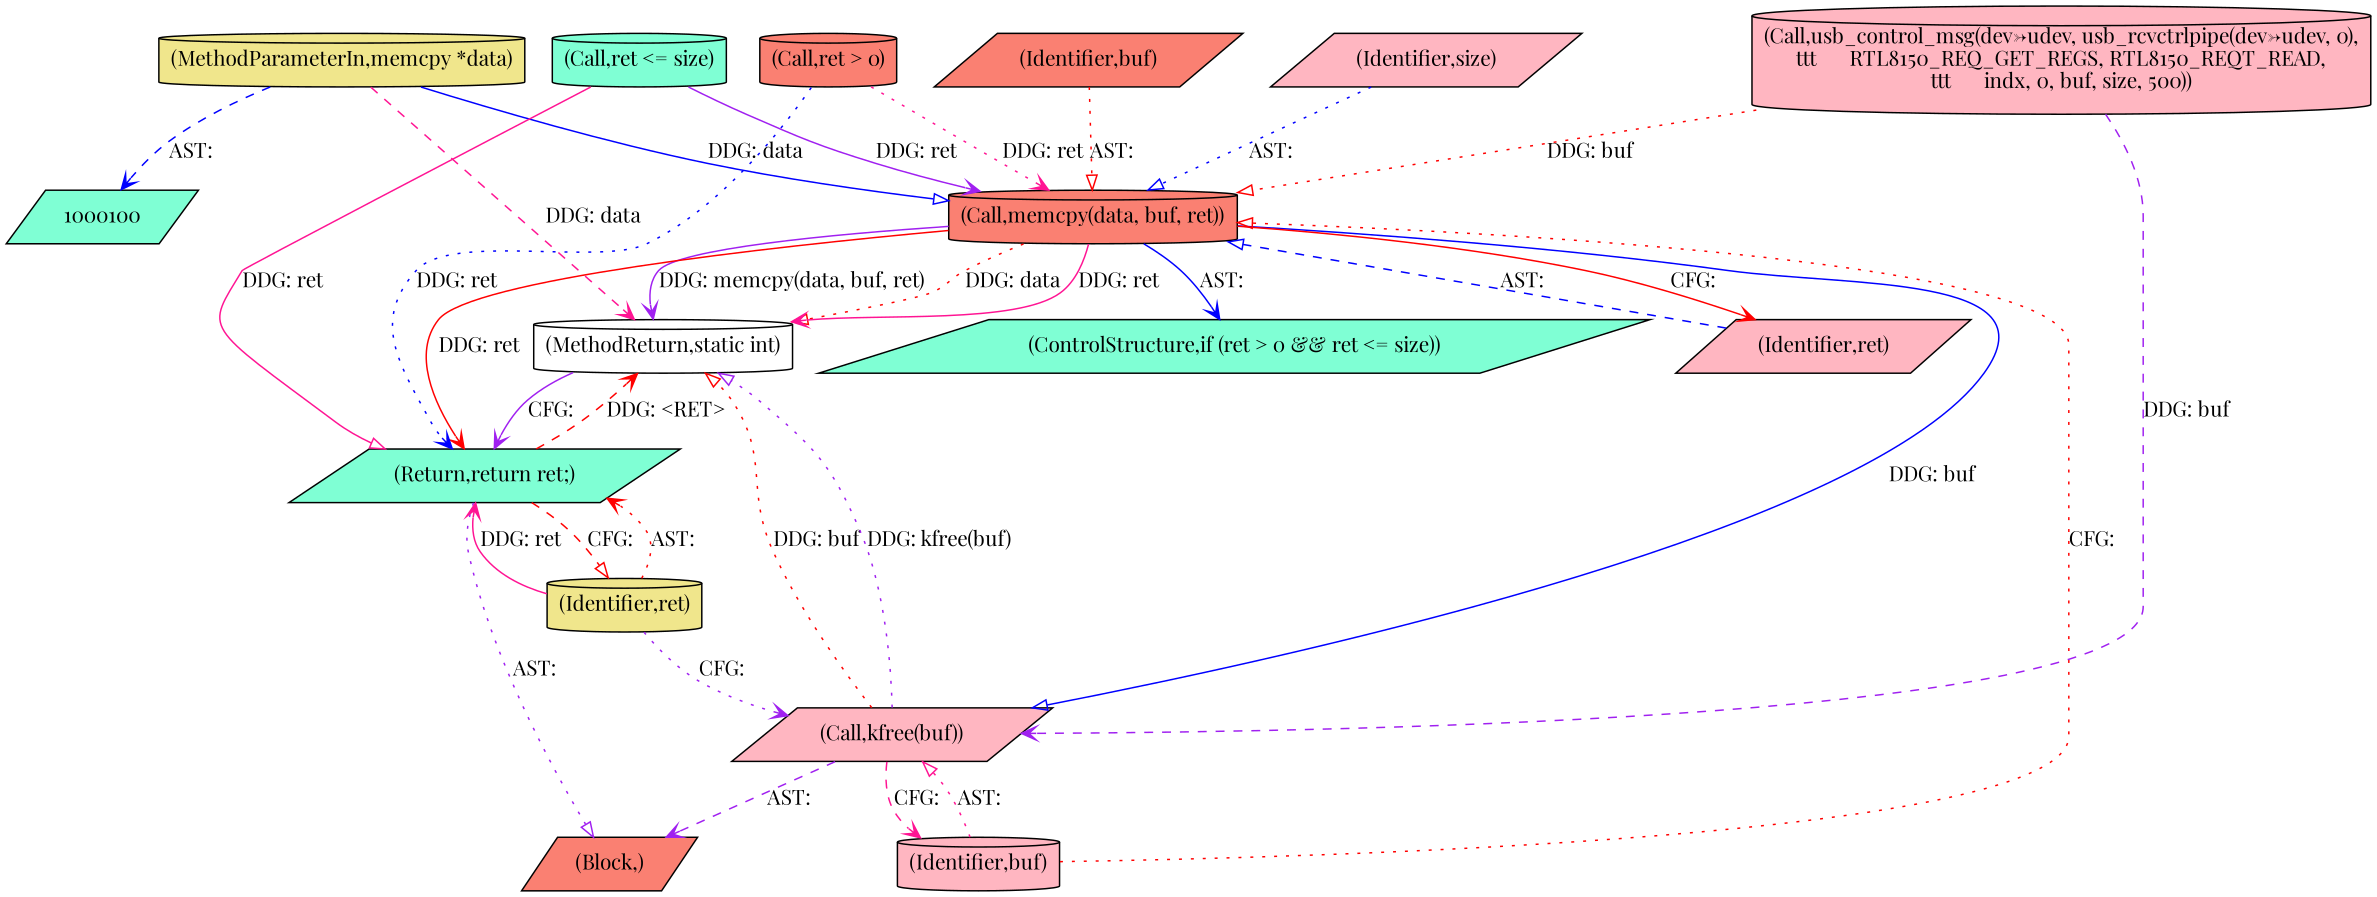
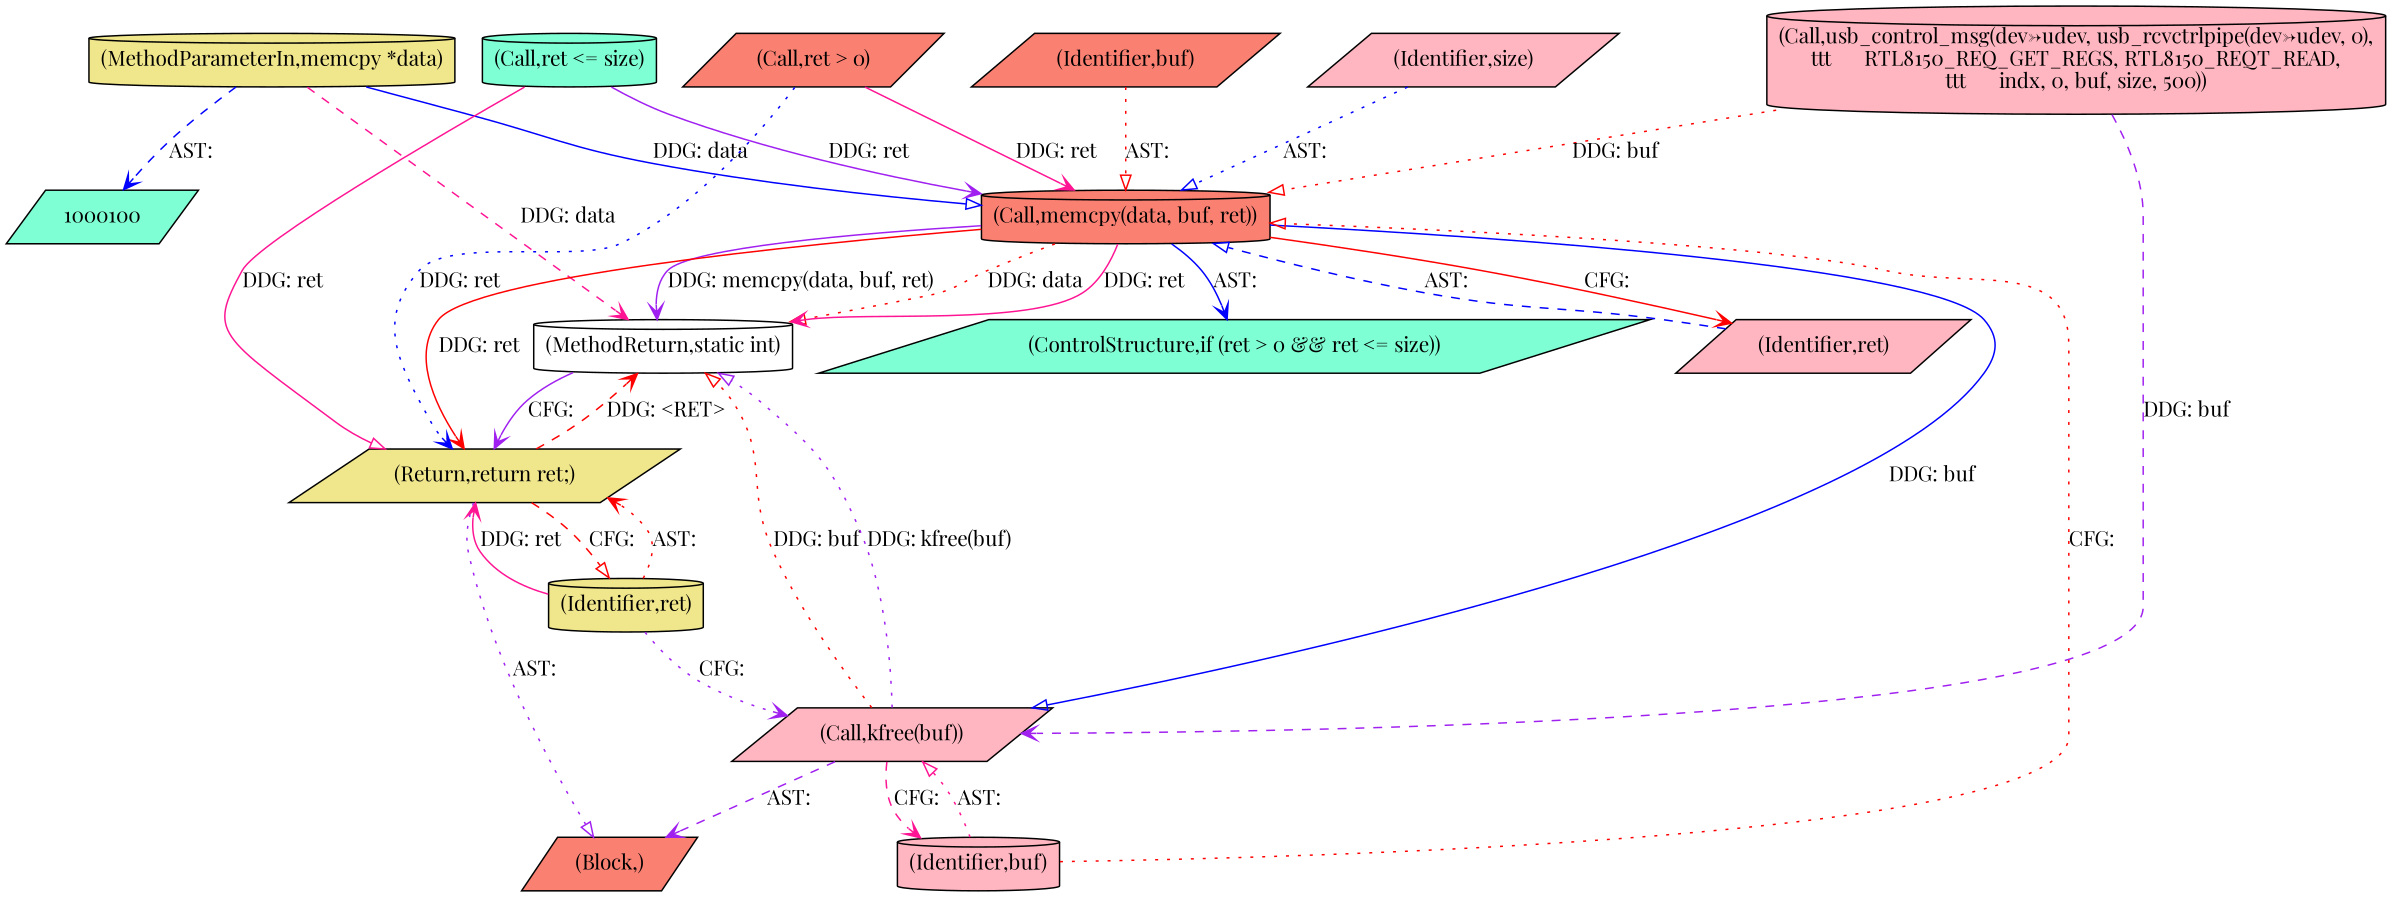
  digraph {
    fontname="Playfair Display"
    node [fillcolor=lightpink fontname="Playfair Display" shape=parallelogram style=filled]
    edge [arrowhead=vee color=red fontname="Playfair Display" style=solid]
    n1 [fillcolor=khaki label="(MethodParameterIn,memcpy *data)" shape=cylinder]
    n2 [fillcolor=salmon label="(Call,memcpy(data, buf, ret))" shape=cylinder]
    n3 [fillcolor=white label="(MethodReturn,static int)" shape=cylinder]
    1000100 [fillcolor=aquamarine]
    n5 [label="(Call,kfree(buf))"]
-   n6 [fillcolor=aquamarine label="(Return,return ret;)"]
+   n6 [fillcolor=khaki label="(Return,return ret;)"]
    n7 [fillcolor=aquamarine label="(ControlStructure,if (ret > 0 && ret <= size))"]
    n8 [label="(Identifier,ret)"]
    n9 [label="(Identifier,buf)" shape=cylinder]
    n10 [fillcolor=salmon label="(Block,)"]
    n11 [fillcolor=khaki label="(Identifier,ret)" shape=cylinder]
    n12 [fillcolor=aquamarine label="(Call,ret <= size)" shape=cylinder]
    n13 [label="(Identifier,size)"]
-   n14 [fillcolor=salmon label="(Call,ret > 0)" shape=cylinder]
+   n14 [fillcolor=salmon label="(Call,ret > 0)"]
    n15 [label="(Call,usb_control_msg(dev->udev, usb_rcvctrlpipe(dev->udev, 0),\n\t\t\t      RTL8150_REQ_GET_REGS, RTL8150_REQT_READ,\n\t\t\t      indx, 0, buf, size, 500))" shape=cylinder]
    n16 [fillcolor=salmon label="(Identifier,buf)"]
    n1 -> n2 [arrowhead=onormal color=blue label="DDG: data"]
    n1 -> n3 [color=deeppink label="DDG: data" style=dashed]
    n1 -> 1000100 [color=blue label="AST: " style=dashed]
    n2 -> n3 [arrowhead=onormal label="DDG: data" style=dotted]
    n2 -> n3 [color=deeppink label="DDG: ret"]
    n2 -> n3 [color=purple label="DDG: memcpy(data, buf, ret)"]
    n2 -> n5 [arrowhead=onormal color=blue label="DDG: buf"]
    n2 -> n6 [label="DDG: ret"]
    n2 -> n7 [color=blue label="AST: "]
    n2 -> n8 [label="CFG: "]
    n3 -> n6 [color=purple label="CFG: "]
    n5 -> n3 [arrowhead=onormal label="DDG: buf" style=dotted]
    n5 -> n3 [arrowhead=onormal color=purple label="DDG: kfree(buf)" style=dotted]
    n5 -> n9 [color=deeppink label="CFG: " style=dashed]
    n5 -> n10 [color=purple label="AST: " style=dashed]
    n6 -> n3 [label="DDG: <RET>" style=dashed]
    n6 -> n10 [arrowhead=onormal color=purple label="AST: " style=dotted]
    n6 -> n11 [arrowhead=onormal label="CFG: " style=dashed]
    n8 -> n2 [arrowhead=onormal color=blue label="AST: " style=dashed]
    n9 -> n2 [arrowhead=onormal label="CFG: " style=dotted]
    n9 -> n5 [arrowhead=onormal color=deeppink label="AST: " style=dotted]
    n11 -> n5 [color=purple label="CFG: " style=dotted]
    n11 -> n6 [label="AST: " style=dotted]
    n11 -> n6 [color=deeppink label="DDG: ret"]
    n12 -> n2 [color=purple label="DDG: ret"]
    n12 -> n6 [arrowhead=onormal color=deeppink label="DDG: ret"]
    n13 -> n2 [arrowhead=onormal color=blue label="AST: " style=dotted]
-   n14 -> n2 [color=deeppink label="DDG: ret" style=dotted]
+   n14 -> n2 [color=deeppink label="DDG: ret"]
    n14 -> n6 [color=blue label="DDG: ret" style=dotted]
    n15 -> n2 [arrowhead=onormal label="DDG: buf" style=dotted]
    n15 -> n5 [color=purple label="DDG: buf" style=dashed]
    n16 -> n2 [arrowhead=onormal label="AST: " style=dotted]
  }
